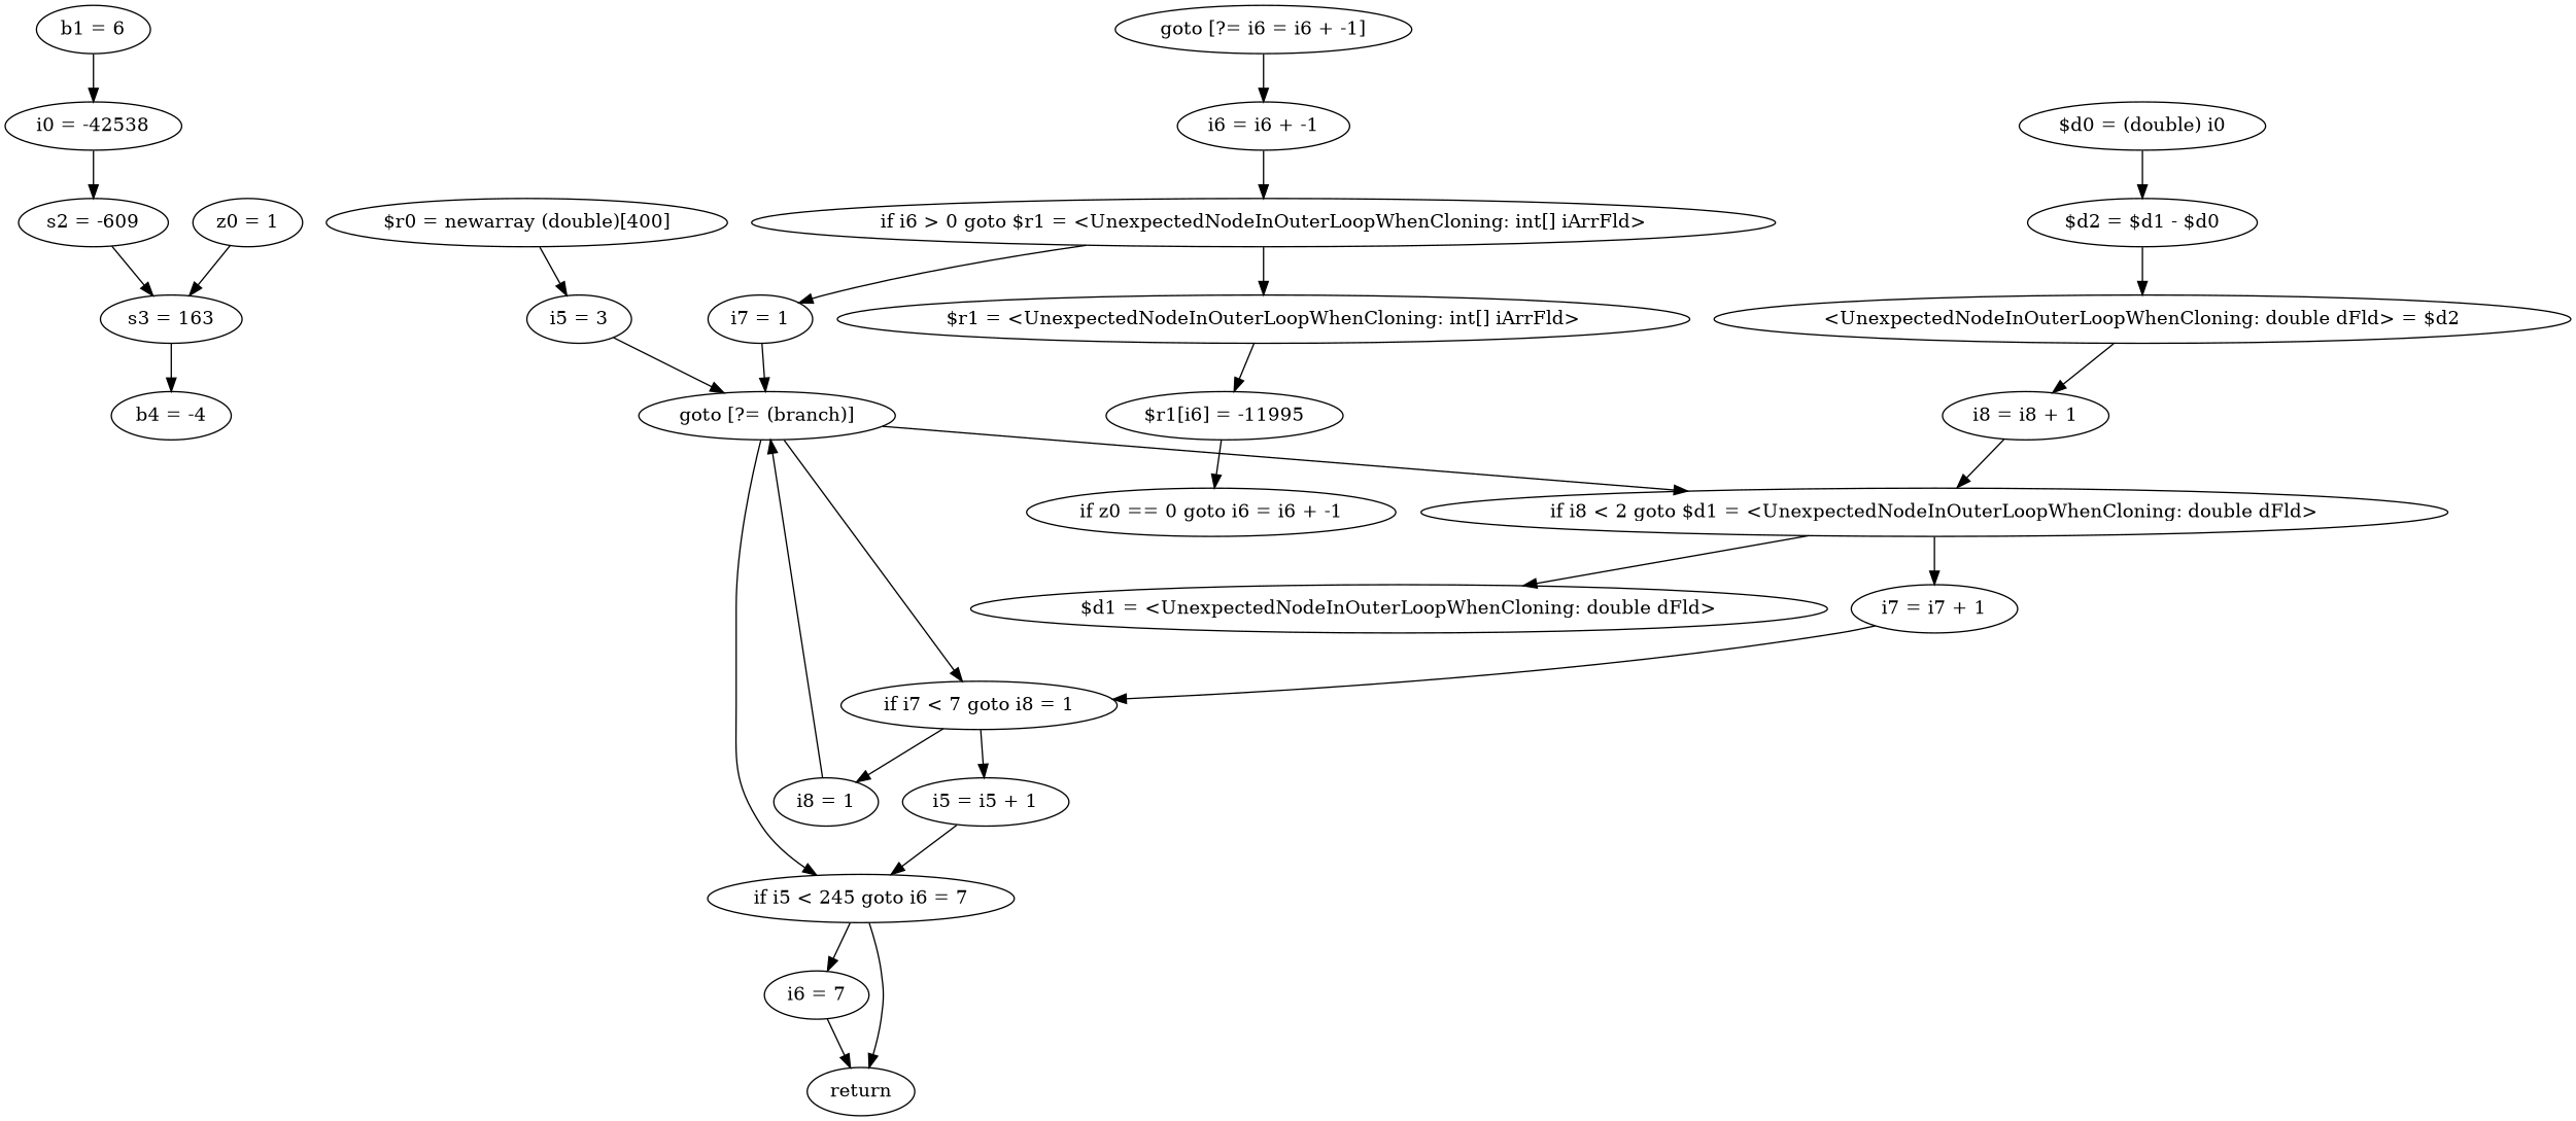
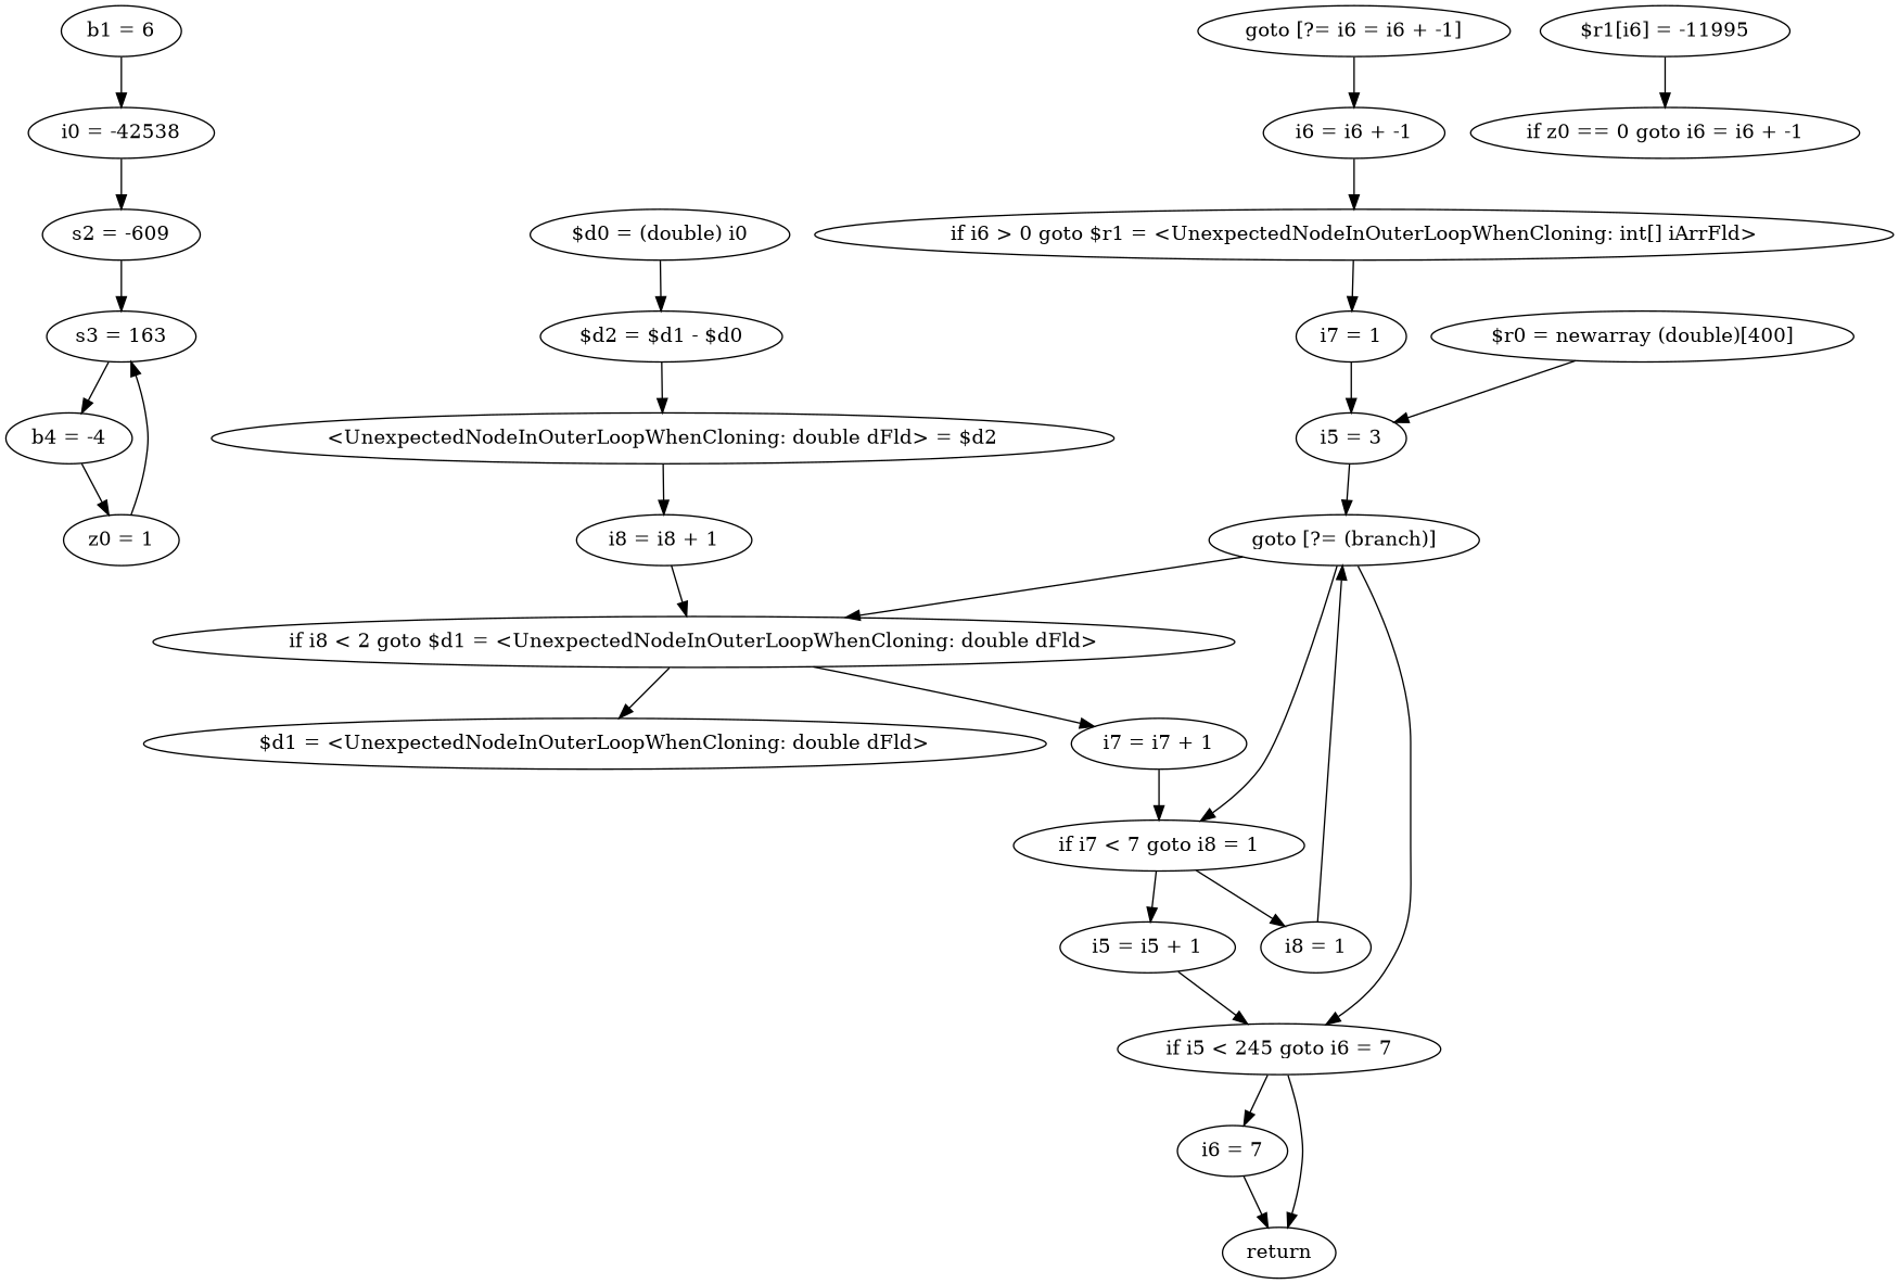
  digraph {
    "b1 = 6"
    "i0 = -42538"
    n3 [label="s2 = -609"]
    "s3 = 163"
    "b4 = -4"
    "z0 = 1"
    "$r0 = newarray (double)[400]"
    "i5 = 3"
    "goto [?= (branch)]"
    "if i8 < 2 goto $d1 = <UnexpectedNodeInOuterLoopWhenCloning: double dFld>"
    "if i7 < 7 goto i8 = 1"
    "if i5 < 245 goto i6 = 7"
    "$d1 = <UnexpectedNodeInOuterLoopWhenCloning: double dFld>"
    "i7 = i7 + 1"
    "i8 = 1"
    "i5 = i5 + 1"
    "i6 = 7"
    return
    "goto [?= i6 = i6 + -1]"
    "i6 = i6 + -1"
    "if i6 > 0 goto $r1 = <UnexpectedNodeInOuterLoopWhenCloning: int[] iArrFld>"
-   "$r1 = <UnexpectedNodeInOuterLoopWhenCloning: int[] iArrFld>"
    "$r1[i6] = -11995"
    "if z0 == 0 goto i6 = i6 + -1"
    "i7 = 1"
    "$d0 = (double) i0"
    "$d2 = $d1 - $d0"
    "<UnexpectedNodeInOuterLoopWhenCloning: double dFld> = $d2"
    "i8 = i8 + 1"
    "b1 = 6" -> "i0 = -42538"
    "i0 = -42538" -> n3
    n3 -> "s3 = 163"
    "s3 = 163" -> "b4 = -4"
+   "b4 = -4" -> "z0 = 1"
    "z0 = 1" -> "s3 = 163"
    "$r0 = newarray (double)[400]" -> "i5 = 3"
    "i5 = 3" -> "goto [?= (branch)]"
    "goto [?= (branch)]" -> "if i8 < 2 goto $d1 = <UnexpectedNodeInOuterLoopWhenCloning: double dFld>"
    "goto [?= (branch)]" -> "if i7 < 7 goto i8 = 1"
    "goto [?= (branch)]" -> "if i5 < 245 goto i6 = 7"
    "if i8 < 2 goto $d1 = <UnexpectedNodeInOuterLoopWhenCloning: double dFld>" -> "$d1 = <UnexpectedNodeInOuterLoopWhenCloning: double dFld>"
    "if i8 < 2 goto $d1 = <UnexpectedNodeInOuterLoopWhenCloning: double dFld>" -> "i7 = i7 + 1"
    "if i7 < 7 goto i8 = 1" -> "i8 = 1"
    "if i7 < 7 goto i8 = 1" -> "i5 = i5 + 1"
    "if i5 < 245 goto i6 = 7" -> "i6 = 7"
    "if i5 < 245 goto i6 = 7" -> return
    "i7 = i7 + 1" -> "if i7 < 7 goto i8 = 1"
    "i8 = 1" -> "goto [?= (branch)]"
    "i5 = i5 + 1" -> "if i5 < 245 goto i6 = 7"
    "i6 = 7" -> return
    "goto [?= i6 = i6 + -1]" -> "i6 = i6 + -1"
    "i6 = i6 + -1" -> "if i6 > 0 goto $r1 = <UnexpectedNodeInOuterLoopWhenCloning: int[] iArrFld>"
-   "if i6 > 0 goto $r1 = <UnexpectedNodeInOuterLoopWhenCloning: int[] iArrFld>" -> "$r1 = <UnexpectedNodeInOuterLoopWhenCloning: int[] iArrFld>"
    "if i6 > 0 goto $r1 = <UnexpectedNodeInOuterLoopWhenCloning: int[] iArrFld>" -> "i7 = 1"
-   "$r1 = <UnexpectedNodeInOuterLoopWhenCloning: int[] iArrFld>" -> "$r1[i6] = -11995"
    "$r1[i6] = -11995" -> "if z0 == 0 goto i6 = i6 + -1"
-   "i7 = 1" -> "goto [?= (branch)]"
+   "i7 = 1" -> "i5 = 3"
    "$d0 = (double) i0" -> "$d2 = $d1 - $d0"
    "$d2 = $d1 - $d0" -> "<UnexpectedNodeInOuterLoopWhenCloning: double dFld> = $d2"
    "<UnexpectedNodeInOuterLoopWhenCloning: double dFld> = $d2" -> "i8 = i8 + 1"
    "i8 = i8 + 1" -> "if i8 < 2 goto $d1 = <UnexpectedNodeInOuterLoopWhenCloning: double dFld>"
  }
